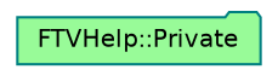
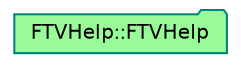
  digraph {
    rankdir=LR
-   n1 [color=teal fillcolor=palegreen fontname=Helvetica fontsize=10 height=0.2 label="FTVHelp::Private" shape=folder style=filled width=0.4]
+   n1 [color=teal fillcolor=palegreen fontname=Helvetica fontsize=10 height=0.2 label="FTVHelp::FTVHelp" shape=folder style=filled width=0.4]
  }
